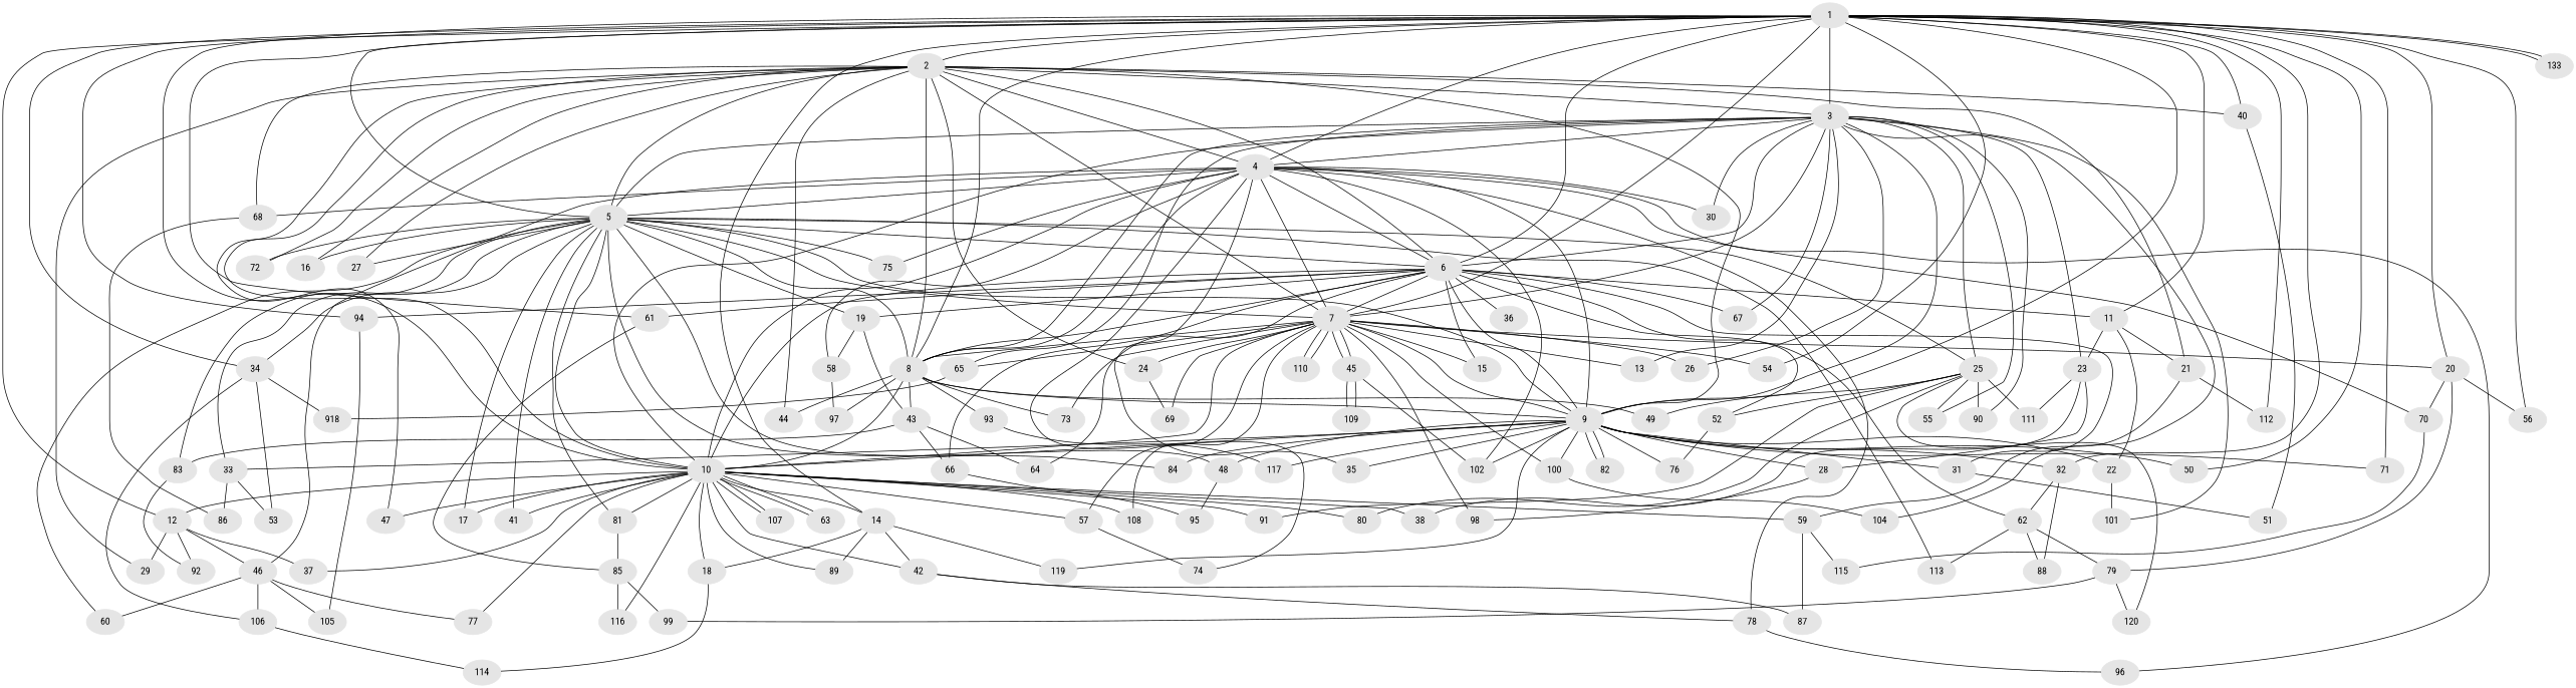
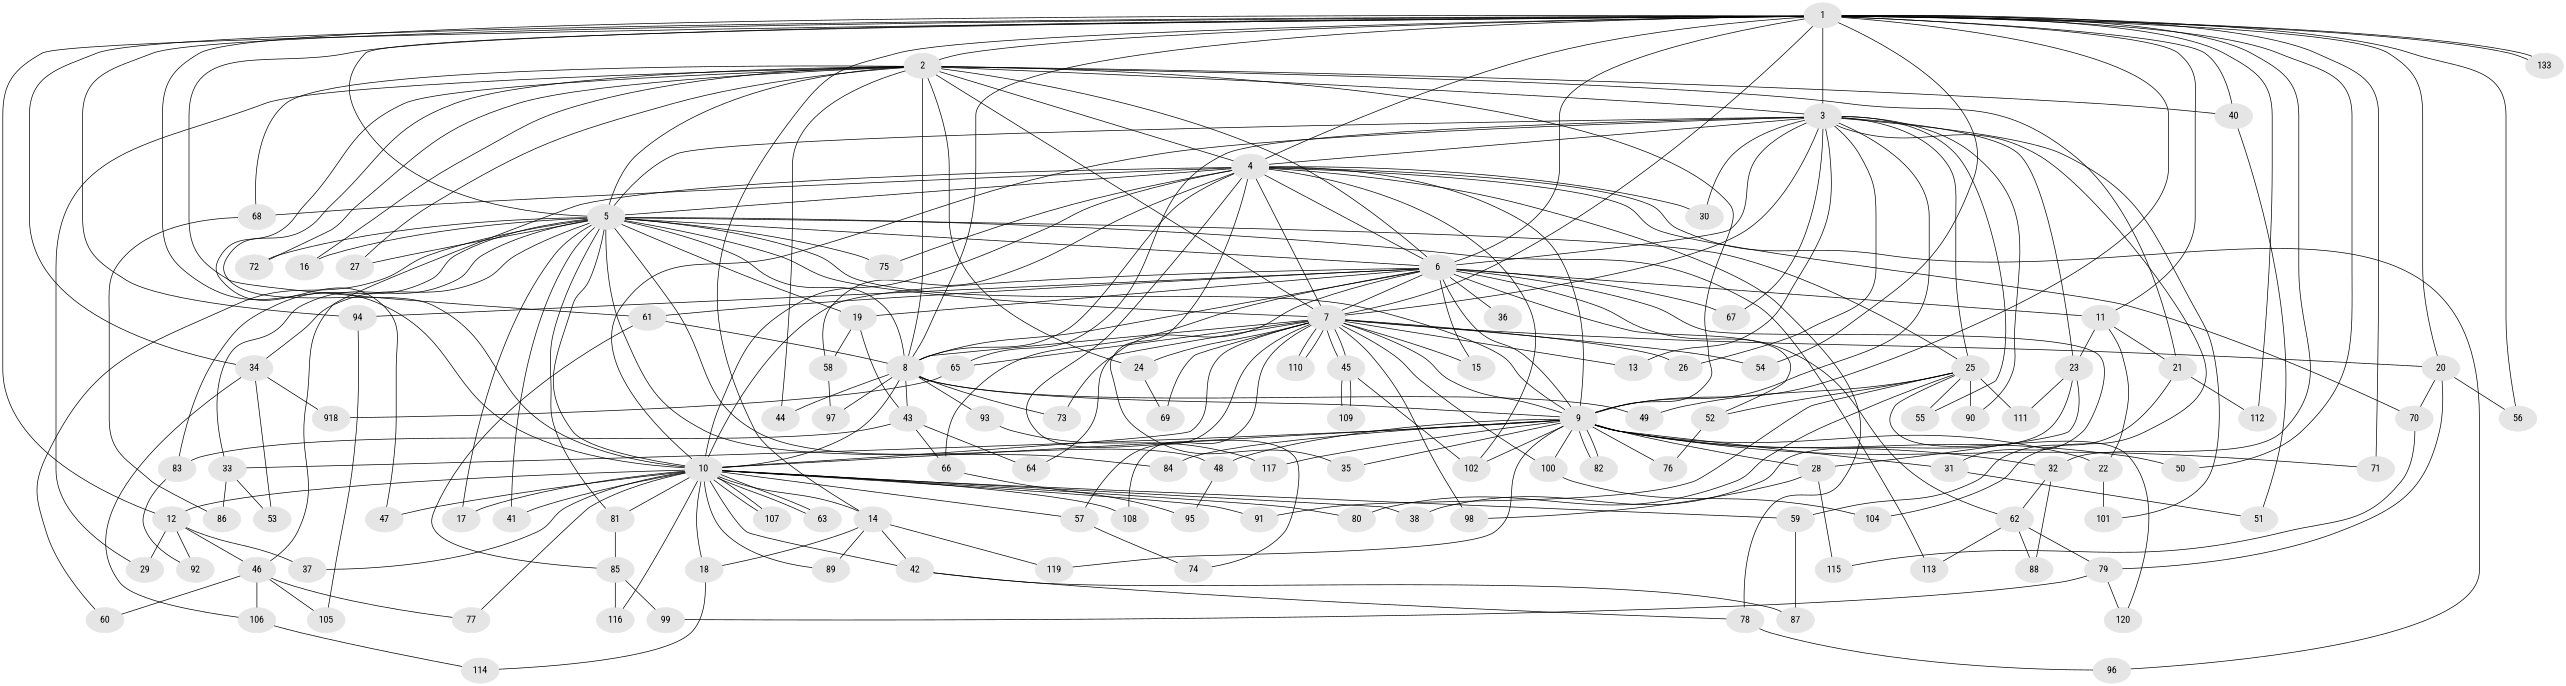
  graph {
    fontname="Roboto Condensed"
    node [color=gray90 fontname="Roboto Condensed" style=filled]
    edge [fontname="Roboto Condensed"]
    1
    2
    3
    4
    5
    6
    7
    8
    9
    10
    11
    12
    14
    20
    32
    34
    40
    50
    54
    56
    61
    71
    94
    n24 [label=133]
    112
    16
    21
    24
    27
    29
    44
    47
    68
    72
    13
    23
    25
    26
    30
    55
    65
    67
    90
    101
    104
    35
    46
    58
    70
    74
    75
    78
    96
    102
    17
    19
    33
    41
    48
    60
    81
    83
    84
    113
    15
    31
    36
    52
    62
    64
    66
    45
    57
    69
    73
    98
    100
    108
    110
    43
    49
    93
    97
    22
    28
    76
    82
    117
    119
    18
    37
    38
    42
    59
    63
    77
    80
    89
    91
    107
    116
    92
    79
    88
    53
    106
    n107 [label=918]
    51
    85
    105
    86
    111
    120
    115
    95
    109
    114
    87
    99
    1 -- 2
    1 -- 3
    1 -- 4
    1 -- 5
    1 -- 6
    1 -- 7
    1 -- 8
    1 -- 9
    1 -- 10
    1 -- 11
    1 -- 12
    1 -- 14
    1 -- 20
    1 -- 32
    1 -- 34
    1 -- 40
    1 -- 50
    1 -- 54
    1 -- 56
    1 -- 61
    1 -- 71
    1 -- 94
    1 -- n24
    1 -- n24
    1 -- 112
    2 -- 3
    2 -- 4
    2 -- 5
    2 -- 6
    2 -- 7
    2 -- 8
    2 -- 9
    2 -- 10
    2 -- 40
    2 -- 16
    2 -- 21
    2 -- 24
    2 -- 27
    2 -- 29
    2 -- 44
    2 -- 47
    2 -- 68
    2 -- 72
    3 -- 4
    3 -- 5
    3 -- 6
    3 -- 7
-   3 -- 8
+   61 -- 8
    3 -- 9
    3 -- 10
    3 -- 13
    3 -- 23
    3 -- 25
    3 -- 26
    3 -- 30
    3 -- 55
    3 -- 65
    3 -- 67
    3 -- 90
    3 -- 101
    3 -- 104
    4 -- 5
    4 -- 6
    4 -- 7
    4 -- 8
    4 -- 9
    4 -- 10
    4 -- 68
    4 -- 30
    4 -- 35
    4 -- 46
    4 -- 58
    4 -- 70
    4 -- 74
    4 -- 75
    4 -- 78
    4 -- 96
    4 -- 102
    5 -- 6
    5 -- 7
    5 -- 8
    5 -- 9
    5 -- 10
    5 -- 34
    5 -- 16
    5 -- 27
    5 -- 72
    5 -- 25
    5 -- 75
    5 -- 17
    5 -- 19
    5 -- 33
    5 -- 41
    5 -- 48
    5 -- 60
    5 -- 81
    5 -- 83
    5 -- 84
    5 -- 113
    6 -- 7
    6 -- 8
    6 -- 9
    6 -- 10
    6 -- 11
    6 -- 61
    6 -- 94
    6 -- 67
    6 -- 19
    6 -- 15
    6 -- 31
    6 -- 36
    6 -- 52
    6 -- 62
    6 -- 64
    6 -- 66
    7 -- 8
    7 -- 9
    7 -- 10
    7 -- 20
    7 -- 54
    7 -- 24
    7 -- 13
    7 -- 26
    7 -- 65
    7 -- 15
    7 -- 45
    7 -- 45
    7 -- 57
    7 -- 69
    7 -- 73
    7 -- 98
    7 -- 100
    7 -- 108
    7 -- 110
    7 -- 110
    8 -- 9
    8 -- 10
    8 -- 44
    8 -- 73
    8 -- 43
    8 -- 49
    8 -- 93
    8 -- 97
    9 -- 10
    9 -- 32
    9 -- 50
    9 -- 71
    9 -- 35
    9 -- 102
    9 -- 33
    9 -- 48
    9 -- 84
    9 -- 31
    9 -- 100
    9 -- 22
    9 -- 28
    9 -- 76
    9 -- 82
    9 -- 82
    9 -- 117
    9 -- 119
    10 -- 12
    10 -- 14
    10 -- 47
    10 -- 17
    10 -- 41
    10 -- 81
    10 -- 57
    10 -- 108
    10 -- 18
    10 -- 37
    10 -- 38
    10 -- 42
    10 -- 59
    10 -- 63
    10 -- 63
    10 -- 77
    10 -- 80
    10 -- 89
    10 -- 91
    10 -- 107
    10 -- 107
    10 -- 116
    11 -- 21
    11 -- 23
    11 -- 22
    12 -- 29
    12 -- 46
    12 -- 37
    12 -- 92
    14 -- 119
    14 -- 18
    14 -- 42
    14 -- 89
    20 -- 56
    20 -- 70
    20 -- 79
    32 -- 62
    32 -- 88
    34 -- 53
    34 -- 106
    34 -- n107
    40 -- 51
    61 -- 85
    94 -- 105
    21 -- 112
    21 -- 59
    24 -- 69
    68 -- 86
    23 -- 28
    23 -- 38
    23 -- 111
    25 -- 55
    25 -- 90
    25 -- 52
    25 -- 49
    25 -- 80
    25 -- 91
    25 -- 111
    25 -- 120
    65 -- n107
    46 -- 60
    46 -- 77
    46 -- 106
    46 -- 105
    58 -- 97
    70 -- 115
    78 -- 96
    19 -- 58
    19 -- 43
    33 -- 53
    33 -- 86
    48 -- 95
    81 -- 85
    83 -- 92
    31 -- 51
    52 -- 76
    62 -- 113
    62 -- 79
    62 -- 88
    66 -- 95
    45 -- 102
    45 -- 109
    45 -- 109
    57 -- 74
    100 -- 104
    43 -- 83
    43 -- 64
    43 -- 66
    93 -- 117
    22 -- 101
    28 -- 98
    18 -- 114
    42 -- 78
    42 -- 87
-   59 -- 115
+   28 -- 115
    59 -- 87
    79 -- 120
    79 -- 99
    106 -- 114
    85 -- 116
    85 -- 99
  }
